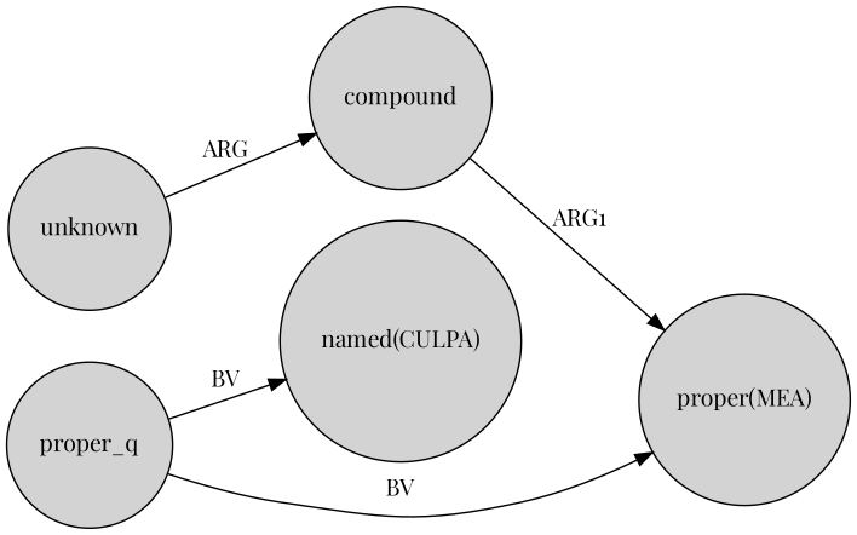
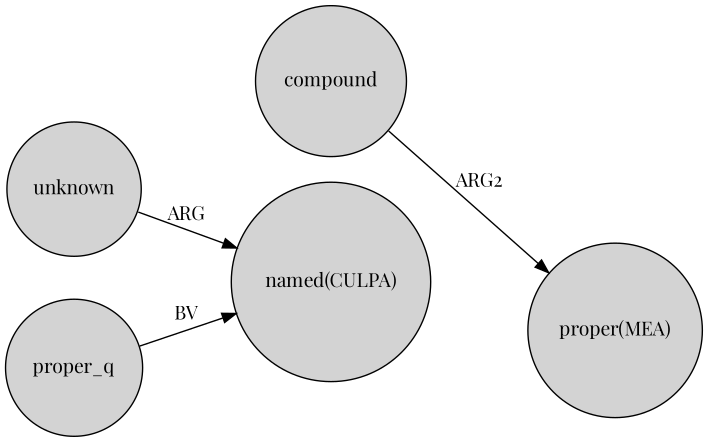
  digraph {
    fontname="Playfair Display"
    rankdir=LR
    node [fontname="Playfair Display" shape=circle style=filled]
    edge [fontname="Playfair Display"]
    n1 [label="proper(MEA)"]
    compound
    unknown
    "named(CULPA)"
    proper_q
-   compound -> n1 [label=ARG1]
-   unknown -> compound [label=ARG]
-   proper_q -> n1 [label=BV]
+   compound -> n1 [label=ARG2]
+   unknown -> "named(CULPA)" [label=ARG]
    proper_q -> "named(CULPA)" [label=BV]
  }
